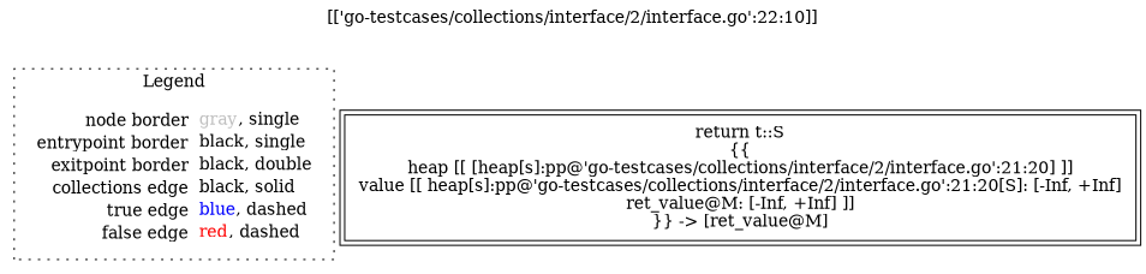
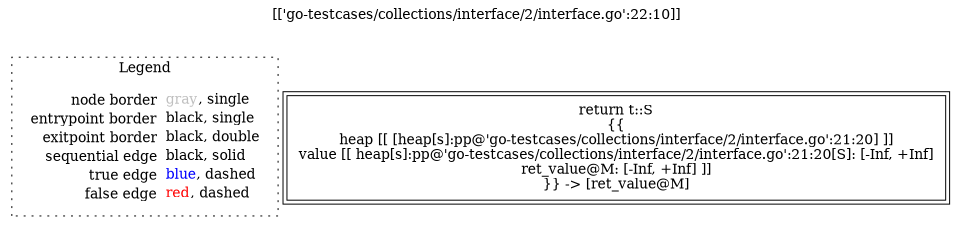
  digraph {
    label="[['go-testcases/collections/interface/2/interface.go':22:10]]"
    labelloc=t
-   n1 [label=<<table border="0" cellpadding="2" cellspacing="0" cellborder="0"><tr><td align="right">node border&nbsp;</td><td align="left"><font color="gray">gray</font>, single</td></tr><tr><td align="right">entrypoint border&nbsp;</td><td align="left"><font color="black">black</font>, single</td></tr><tr><td align="right">exitpoint border&nbsp;</td><td align="left"><font color="black">black</font>, double</td></tr><tr><td align="right">collections edge&nbsp;</td><td align="left"><font color="black">black</font>, solid</td></tr><tr><td align="right">true edge&nbsp;</td><td align="left"><font color="blue">blue</font>, dashed</td></tr><tr><td align="right">false edge&nbsp;</td><td align="left"><font color="red">red</font>, dashed</td></tr></table>> shape=plaintext]
+   n1 [label=<<table border="0" cellpadding="2" cellspacing="0" cellborder="0"><tr><td align="right">node border&nbsp;</td><td align="left"><font color="gray">gray</font>, single</td></tr><tr><td align="right">entrypoint border&nbsp;</td><td align="left"><font color="black">black</font>, single</td></tr><tr><td align="right">exitpoint border&nbsp;</td><td align="left"><font color="black">black</font>, double</td></tr><tr><td align="right">sequential edge&nbsp;</td><td align="left"><font color="black">black</font>, solid</td></tr><tr><td align="right">true edge&nbsp;</td><td align="left"><font color="blue">blue</font>, dashed</td></tr><tr><td align="right">false edge&nbsp;</td><td align="left"><font color="red">red</font>, dashed</td></tr></table>> shape=plaintext]
    n2 [color=black label=<return t::S<BR/>{{<BR/>heap [[ [heap[s]:pp@'go-testcases/collections/interface/2/interface.go':21:20] ]]<BR/>value [[ heap[s]:pp@'go-testcases/collections/interface/2/interface.go':21:20[S]: [-Inf, +Inf]<BR/>ret_value@M: [-Inf, +Inf] ]]<BR/>}} -&gt; [ret_value@M]> peripheries=2 shape=rect]
    subgraph cluster_1 {
      label=Legend
      style=dotted
      n1
    }
  }
